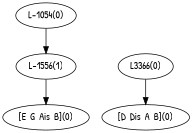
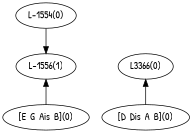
  digraph {
    fontname="Patrick Hand"
    node [fontname="Patrick Hand"]
    edge [fontname="Patrick Hand"]
-   "L-1554(0)" [label="L-1054(0)"]
+   "L-1554(0)"
    "L3366(0)"
    n3 [label="L-1556(1)"]
    "[D  Dis  A  B](0)"
    "[E  G  Ais  B](0)"
    subgraph sub_1 {
      rank=min
      "L-1554(0)"
    }
    subgraph sub_2 {
      rank=same
      "L3366(0)"
      n3
    }
    subgraph sub_3 {
      rank=max
      "[D  Dis  A  B](0)"
      "[E  G  Ais  B](0)"
    }
    "L-1554(0)" -> n3
-   "L3366(0)" -> "[D  Dis  A  B](0)"
-   n3 -> "[E  G  Ais  B](0)"
+   "[D  Dis  A  B](0)" -> "L3366(0)"
+   "[E  G  Ais  B](0)" -> n3
  }
